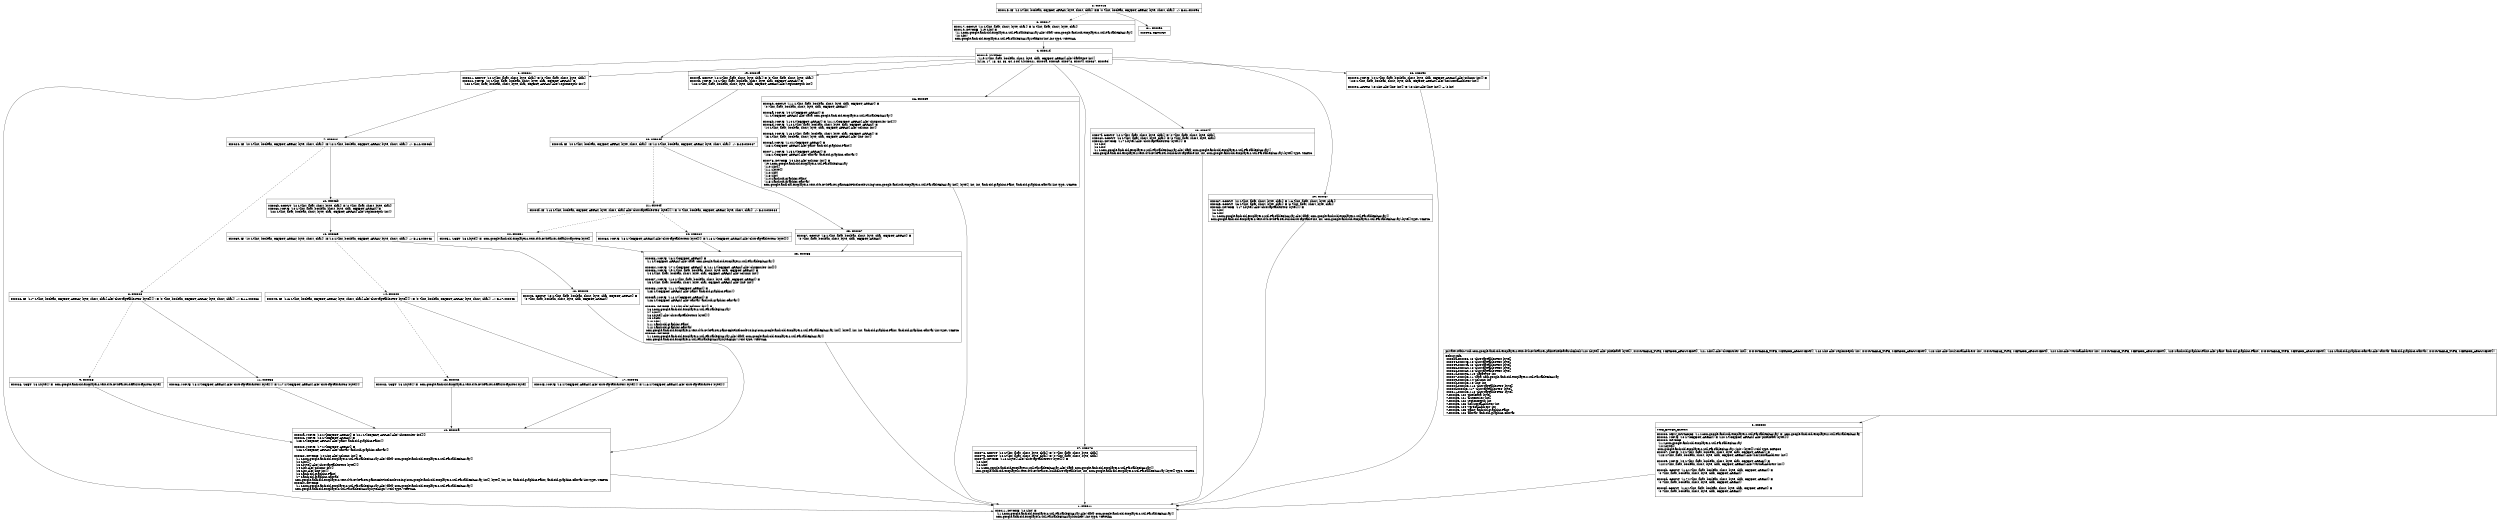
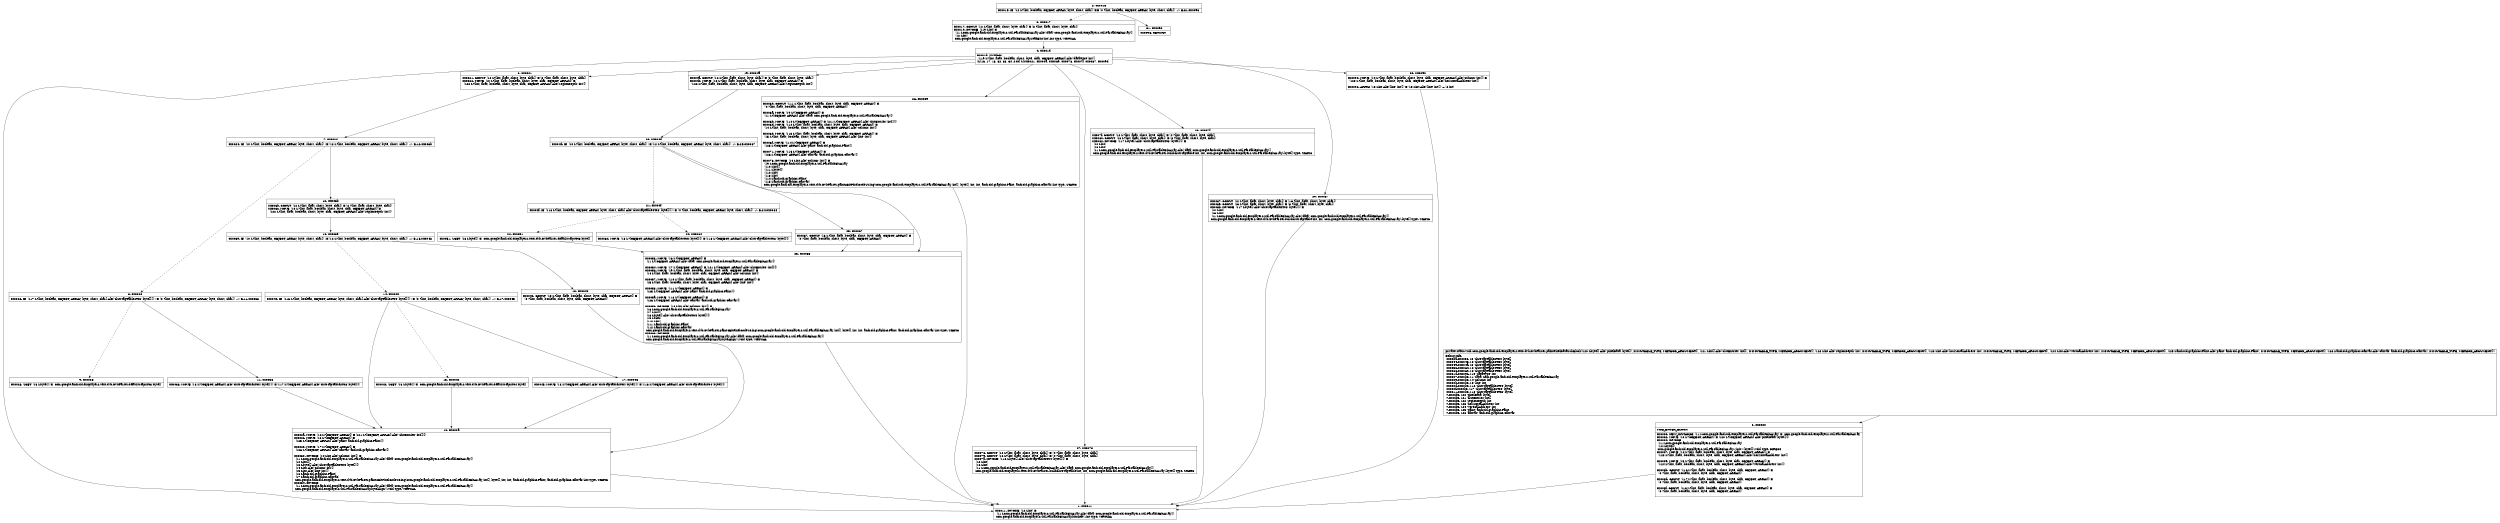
  digraph {
    node [shape=record]
    n1 [label="{0\:\ 0x0000|MTH_ENTER_BLOCK\l|0x0000: NEW_INSTANCE  (r1 I:com.google.android.exoplayer2.util.ParsableBitArray) =  com.google.android.exoplayer2.util.ParsableBitArray \l0x0002: MOVE  (r0 I:?[OBJECT, ARRAY]) = (r20 I:?[OBJECT, ARRAY] A[D('pixelData' byte[])]) \l0x0004: INVOKE  \l  (r1 I:com.google.android.exoplayer2.util.ParsableBitArray)\l  (r0 I:byte[])\l com.google.android.exoplayer2.util.ParsableBitArray.\<init\>(byte[]):void type: DIRECT \l0x0007: MOVE  (r4 I:?[int, float, boolean, short, byte, char, OBJECT, ARRAY]) = \l  (r23 I:?[int, float, boolean, short, byte, char, OBJECT, ARRAY] A[D('horizontalAddress' int)])\l \l0x0009: MOVE  (r5 I:?[int, float, boolean, short, byte, char, OBJECT, ARRAY]) = \l  (r24 I:?[int, float, boolean, short, byte, char, OBJECT, ARRAY] A[D('verticalAddress' int)])\l \l0x000b: CONST  (r16 I:?[int, float, boolean, short, byte, char, OBJECT, ARRAY]) = \l  (0 ?[int, float, boolean, short, byte, char, OBJECT, ARRAY])\l \l0x000d: CONST  (r17 I:?[int, float, boolean, short, byte, char, OBJECT, ARRAY]) = \l  (0 ?[int, float, boolean, short, byte, char, OBJECT, ARRAY])\l \l0x000f: CONST  (r18 I:?[int, float, boolean, short, byte, char, OBJECT, ARRAY]) = \l  (0 ?[int, float, boolean, short, byte, char, OBJECT, ARRAY])\l \l}"]
    n2 [label="{1\:\ 0x0011|0x0011: INVOKE  (r2 I:int) = \l  (r1 I:com.google.android.exoplayer2.util.ParsableBitArray A[D('data' com.google.android.exoplayer2.util.ParsableBitArray)])\l com.google.android.exoplayer2.util.ParsableBitArray.bitsLeft():int type: VIRTUAL \l}"]
    n3 [label="{2\:\ 0x0015|0x0015: IF  (r2 I:?[int, boolean, OBJECT, ARRAY, byte, short, char]) == (0 ?[int, boolean, OBJECT, ARRAY, byte, short, char])  \-\> B:31:0x0096 \l}"]
    n4 [label="{3\:\ 0x0017|0x0017: CONST  (r2 I:?[int, float, short, byte, char]) = (8 ?[int, float, short, byte, char]) \l0x0019: INVOKE  (r19 I:int) = \l  (r1 I:com.google.android.exoplayer2.util.ParsableBitArray A[D('data' com.google.android.exoplayer2.util.ParsableBitArray)])\l  (r2 I:int)\l com.google.android.exoplayer2.util.ParsableBitArray.readBits(int):int type: VIRTUAL \l}"]
    n5 [label="{31\:\ 0x0096|0x0096: RETURN   \l}"]
    n6 [label="{4\:\ 0x001d|0x001d: SWITCH  \l  (r19 I:?[int, float, boolean, short, byte, char, OBJECT, ARRAY] A[D('dataType' int)])\l k:[16, 17, 18, 32, 33, 34, 240] t:[0x0021, 0x004a, 0x0069, 0x0078, 0x007f, 0x0087, 0x0090] \l}"]
    n7 [label="{6\:\ 0x0021|0x0021: CONST  (r2 I:?[int, float, short, byte, char]) = (3 ?[int, float, short, byte, char]) \l0x0022: MOVE  (r0 I:?[int, float, boolean, short, byte, char, OBJECT, ARRAY]) = \l  (r22 I:?[int, float, boolean, short, byte, char, OBJECT, ARRAY] A[D('regionDepth' int)])\l \l}"]
    n8 [label="{19\:\ 0x004a|0x004a: CONST  (r2 I:?[int, float, short, byte, char]) = (3 ?[int, float, short, byte, char]) \l0x004b: MOVE  (r0 I:?[int, float, boolean, short, byte, char, OBJECT, ARRAY]) = \l  (r22 I:?[int, float, boolean, short, byte, char, OBJECT, ARRAY] A[D('regionDepth' int)])\l \l}"]
    n9 [label="{26\:\ 0x0069|0x0069: CONST  (r11 I:?[int, float, boolean, short, byte, char, OBJECT, ARRAY]) = \l  (0 ?[int, float, boolean, short, byte, char, OBJECT, ARRAY])\l \l0x006a: MOVE  (r9 I:?[OBJECT, ARRAY]) = \l  (r1 I:?[OBJECT, ARRAY] A[D('data' com.google.android.exoplayer2.util.ParsableBitArray)])\l \l0x006b: MOVE  (r10 I:?[OBJECT, ARRAY]) = (r21 I:?[OBJECT, ARRAY] A[D('clutEntries' int[])]) \l0x006d: MOVE  (r12 I:?[int, float, boolean, short, byte, char, OBJECT, ARRAY]) = \l  (r4 I:?[int, float, boolean, short, byte, char, OBJECT, ARRAY] A[D('column' int)])\l \l0x006e: MOVE  (r13 I:?[int, float, boolean, short, byte, char, OBJECT, ARRAY]) = \l  (r5 I:?[int, float, boolean, short, byte, char, OBJECT, ARRAY] A[D('line' int)])\l \l0x006f: MOVE  (r14 I:?[OBJECT, ARRAY]) = \l  (r25 I:?[OBJECT, ARRAY] A[D('paint' android.graphics.Paint)])\l \l0x0071: MOVE  (r15 I:?[OBJECT, ARRAY]) = \l  (r26 I:?[OBJECT, ARRAY] A[D('canvas' android.graphics.Canvas)])\l \l0x0073: INVOKE  (r4 I:int A[D('column' int)]) = \l  (r9 I:com.google.android.exoplayer2.util.ParsableBitArray)\l  (r10 I:int[])\l  (r11 I:byte[])\l  (r12 I:int)\l  (r13 I:int)\l  (r14 I:android.graphics.Paint)\l  (r15 I:android.graphics.Canvas)\l com.google.android.exoplayer2.text.dvb.DvbParser.paint8BitPixelCodeString(com.google.android.exoplayer2.util.ParsableBitArray, int[], byte[], int, int, android.graphics.Paint, android.graphics.Canvas):int type: STATIC \l}"]
    n10 [label="{27\:\ 0x0078|0x0078: CONST  (r2 I:?[int, float, short, byte, char]) = (4 ?[int, float, short, byte, char]) \l0x0079: CONST  (r6 I:?[int, float, short, byte, char]) = (4 ?[int, float, short, byte, char]) \l0x007a: INVOKE  (r16 I:byte[] A[D('clutMapTable2To4' byte[])]) = \l  (r2 I:int)\l  (r6 I:int)\l  (r1 I:com.google.android.exoplayer2.util.ParsableBitArray A[D('data' com.google.android.exoplayer2.util.ParsableBitArray)])\l com.google.android.exoplayer2.text.dvb.DvbParser.buildClutMapTable(int, int, com.google.android.exoplayer2.util.ParsableBitArray):byte[] type: STATIC \l}"]
    n11 [label="{28\:\ 0x007f|0x007f: CONST  (r2 I:?[int, float, short, byte, char]) = (4 ?[int, float, short, byte, char]) \l0x0080: CONST  (r6 I:?[int, float, short, byte, char]) = (8 ?[int, float, short, byte, char]) \l0x0082: INVOKE  (r17 I:byte[] A[D('clutMapTable2To8' byte[])]) = \l  (r2 I:int)\l  (r6 I:int)\l  (r1 I:com.google.android.exoplayer2.util.ParsableBitArray A[D('data' com.google.android.exoplayer2.util.ParsableBitArray)])\l com.google.android.exoplayer2.text.dvb.DvbParser.buildClutMapTable(int, int, com.google.android.exoplayer2.util.ParsableBitArray):byte[] type: STATIC \l}"]
    n12 [label="{29\:\ 0x0087|0x0087: CONST  (r2 I:?[int, float, short, byte, char]) = (16 ?[int, float, short, byte, char]) \l0x0089: CONST  (r6 I:?[int, float, short, byte, char]) = (8 ?[int, float, short, byte, char]) \l0x008b: INVOKE  (r17 I:byte[] A[D('clutMapTable2To8' byte[])]) = \l  (r2 I:int)\l  (r6 I:int)\l  (r1 I:com.google.android.exoplayer2.util.ParsableBitArray A[D('data' com.google.android.exoplayer2.util.ParsableBitArray)])\l com.google.android.exoplayer2.text.dvb.DvbParser.buildClutMapTable(int, int, com.google.android.exoplayer2.util.ParsableBitArray):byte[] type: STATIC \l}"]
    n13 [label="{30\:\ 0x0090|0x0090: MOVE  (r4 I:?[int, float, boolean, short, byte, char, OBJECT, ARRAY] A[D('column' int)]) = \l  (r23 I:?[int, float, boolean, short, byte, char, OBJECT, ARRAY] A[D('horizontalAddress' int)])\l \l0x0092: ARITH  (r5 I:int A[D('line' int)]) = (r5 I:int A[D('line' int)]) + (2 int) \l}"]
    n14 [label="{7\:\ 0x0024|0x0024: IF  (r0 I:?[int, boolean, OBJECT, ARRAY, byte, short, char]) != (r2 I:?[int, boolean, OBJECT, ARRAY, byte, short, char])  \-\> B:12:0x003b \l}"]
    n15 [label="{20\:\ 0x004d|0x004d: IF  (r0 I:?[int, boolean, OBJECT, ARRAY, byte, short, char]) != (r2 I:?[int, boolean, OBJECT, ARRAY, byte, short, char])  \-\> B:25:0x0067 \l}"]
    n16 [label="{8\:\ 0x0026|0x0026: IF  (r17 I:?[int, boolean, OBJECT, ARRAY, byte, short, char] A[D('clutMapTable2To8' byte[])]) != (0 ?[int, boolean, OBJECT, ARRAY, byte, short, char])  \-\> B:11:0x0038 \l}"]
    n17 [label="{12\:\ 0x003b|0x003b: CONST  (r2 I:?[int, float, short, byte, char]) = (2 ?[int, float, short, byte, char]) \l0x003c: MOVE  (r0 I:?[int, float, boolean, short, byte, char, OBJECT, ARRAY]) = \l  (r22 I:?[int, float, boolean, short, byte, char, OBJECT, ARRAY] A[D('regionDepth' int)])\l \l}"]
    n18 [label="{9\:\ 0x0028|0x0028: SGET  (r3 I:byte[]) =  com.google.android.exoplayer2.text.dvb.DvbParser.defaultMap2To8 byte[] \l}"]
    n19 [label="{11\:\ 0x0038|0x0038: MOVE  (r3 I:?[OBJECT, ARRAY] A[D('clutMapTable2ToX' byte[])]) = (r17 I:?[OBJECT, ARRAY] A[D('clutMapTable2To8' byte[])]) \l}"]
    n20 [label="{13\:\ 0x003e|0x003e: IF  (r0 I:?[int, boolean, OBJECT, ARRAY, byte, short, char]) != (r2 I:?[int, boolean, OBJECT, ARRAY, byte, short, char])  \-\> B:18:0x0048 \l}"]
    n21 [label="{10\:\ 0x002a|0x002a: MOVE  (r2 I:?[OBJECT, ARRAY]) = (r21 I:?[OBJECT, ARRAY] A[D('clutEntries' int[])]) \l0x002c: MOVE  (r6 I:?[OBJECT, ARRAY]) = \l  (r25 I:?[OBJECT, ARRAY] A[D('paint' android.graphics.Paint)])\l \l0x002e: MOVE  (r7 I:?[OBJECT, ARRAY]) = \l  (r26 I:?[OBJECT, ARRAY] A[D('canvas' android.graphics.Canvas)])\l \l0x0030: INVOKE  (r4 I:int A[D('column' int)]) = \l  (r1 I:com.google.android.exoplayer2.util.ParsableBitArray A[D('data' com.google.android.exoplayer2.util.ParsableBitArray)])\l  (r2 I:int[])\l  (r3 I:byte[] A[D('clutMapTable2ToX' byte[])])\l  (r4 I:int A[D('column' int)])\l  (r5 I:int A[D('line' int)])\l  (r6 I:android.graphics.Paint)\l  (r7 I:android.graphics.Canvas)\l com.google.android.exoplayer2.text.dvb.DvbParser.paint2BitPixelCodeString(com.google.android.exoplayer2.util.ParsableBitArray, int[], byte[], int, int, android.graphics.Paint, android.graphics.Canvas):int type: STATIC \l0x0034: INVOKE  \l  (r1 I:com.google.android.exoplayer2.util.ParsableBitArray A[D('data' com.google.android.exoplayer2.util.ParsableBitArray)])\l com.google.android.exoplayer2.util.ParsableBitArray.byteAlign():void type: VIRTUAL \l}"]
    n22 [label="{14\:\ 0x0040|0x0040: IF  (r16 I:?[int, boolean, OBJECT, ARRAY, byte, short, char] A[D('clutMapTable2To4' byte[])]) != (0 ?[int, boolean, OBJECT, ARRAY, byte, short, char])  \-\> B:17:0x0045 \l}"]
    n23 [label="{18\:\ 0x0048|0x0048: CONST  (r3 I:?[int, float, boolean, short, byte, char, OBJECT, ARRAY]) = \l  (0 ?[int, float, boolean, short, byte, char, OBJECT, ARRAY])\l \l}"]
    n24 [label="{15\:\ 0x0042|0x0042: SGET  (r3 I:byte[]) =  com.google.android.exoplayer2.text.dvb.DvbParser.defaultMap2To4 byte[] \l}"]
    n25 [label="{17\:\ 0x0045|0x0045: MOVE  (r3 I:?[OBJECT, ARRAY] A[D('clutMapTable2ToX' byte[])]) = (r16 I:?[OBJECT, ARRAY] A[D('clutMapTable2To4' byte[])]) \l}"]
    n26 [label="{21\:\ 0x004f|0x004f: IF  (r18 I:?[int, boolean, OBJECT, ARRAY, byte, short, char] A[D('clutMapTable4To8' byte[])]) != (0 ?[int, boolean, OBJECT, ARRAY, byte, short, char])  \-\> B:24:0x0064 \l}"]
    n27 [label="{25\:\ 0x0067|0x0067: CONST  (r8 I:?[int, float, boolean, short, byte, char, OBJECT, ARRAY]) = \l  (0 ?[int, float, boolean, short, byte, char, OBJECT, ARRAY])\l \l}"]
    n28 [label="{22\:\ 0x0051|0x0051: SGET  (r8 I:byte[]) =  com.google.android.exoplayer2.text.dvb.DvbParser.defaultMap4To8 byte[] \l}"]
    n29 [label="{24\:\ 0x0064|0x0064: MOVE  (r8 I:?[OBJECT, ARRAY] A[D('clutMapTable4ToX' byte[])]) = (r18 I:?[OBJECT, ARRAY] A[D('clutMapTable4To8' byte[])]) \l}"]
    n30 [label="{23\:\ 0x0053|0x0053: MOVE  (r6 I:?[OBJECT, ARRAY]) = \l  (r1 I:?[OBJECT, ARRAY] A[D('data' com.google.android.exoplayer2.util.ParsableBitArray)])\l \l0x0054: MOVE  (r7 I:?[OBJECT, ARRAY]) = (r21 I:?[OBJECT, ARRAY] A[D('clutEntries' int[])]) \l0x0056: MOVE  (r9 I:?[int, float, boolean, short, byte, char, OBJECT, ARRAY]) = \l  (r4 I:?[int, float, boolean, short, byte, char, OBJECT, ARRAY] A[D('column' int)])\l \l0x0057: MOVE  (r10 I:?[int, float, boolean, short, byte, char, OBJECT, ARRAY]) = \l  (r5 I:?[int, float, boolean, short, byte, char, OBJECT, ARRAY] A[D('line' int)])\l \l0x0058: MOVE  (r11 I:?[OBJECT, ARRAY]) = \l  (r25 I:?[OBJECT, ARRAY] A[D('paint' android.graphics.Paint)])\l \l0x005a: MOVE  (r12 I:?[OBJECT, ARRAY]) = \l  (r26 I:?[OBJECT, ARRAY] A[D('canvas' android.graphics.Canvas)])\l \l0x005c: INVOKE  (r4 I:int A[D('column' int)]) = \l  (r6 I:com.google.android.exoplayer2.util.ParsableBitArray)\l  (r7 I:int[])\l  (r8 I:byte[] A[D('clutMapTable4ToX' byte[])])\l  (r9 I:float)\l  (r10 I:int)\l  (r11 I:android.graphics.Paint)\l  (r12 I:android.graphics.Canvas)\l com.google.android.exoplayer2.text.dvb.DvbParser.paint4BitPixelCodeString(com.google.android.exoplayer2.util.ParsableBitArray, int[], byte[], int, int, android.graphics.Paint, android.graphics.Canvas):int type: STATIC \l0x0060: INVOKE  \l  (r1 I:com.google.android.exoplayer2.util.ParsableBitArray A[D('data' com.google.android.exoplayer2.util.ParsableBitArray)])\l com.google.android.exoplayer2.util.ParsableBitArray.byteAlign():void type: VIRTUAL \l}"]
    n31 [label="{private static void com.google.android.exoplayer2.text.dvb.DvbParser.paintPixelDataSubBlock((r20 I:byte[] A[D('pixelData' byte[]), IMMUTABLE_TYPE, METHOD_ARGUMENT]), (r21 I:int[] A[D('clutEntries' int[]), IMMUTABLE_TYPE, METHOD_ARGUMENT]), (r22 I:int A[D('regionDepth' int), IMMUTABLE_TYPE, METHOD_ARGUMENT]), (r23 I:int A[D('horizontalAddress' int), IMMUTABLE_TYPE, METHOD_ARGUMENT]), (r24 I:int A[D('verticalAddress' int), IMMUTABLE_TYPE, METHOD_ARGUMENT]), (r25 I:android.graphics.Paint A[D('paint' android.graphics.Paint), IMMUTABLE_TYPE, METHOD_ARGUMENT]), (r26 I:android.graphics.Canvas A[D('canvas' android.graphics.Canvas), IMMUTABLE_TYPE, METHOD_ARGUMENT]))  | Debug Info:\l  0x002a\-0x0038: r3 'clutMapTable2ToX' byte[]\l  0x0044\-0x0045: r3 'clutMapTable2ToX' byte[]\l  0x0049\-0x004a: r3 'clutMapTable2ToX' byte[]\l  0x0053\-0x0064: r8 'clutMapTable4ToX' byte[]\l  0x0068\-0x0069: r8 'clutMapTable4ToX' byte[]\l  0x001d\-0x0096: r19 'dataType' int\l  0x0007\-0x00b5: r1 'data' com.google.android.exoplayer2.util.ParsableBitArray\l  0x0009\-0x00b5: r4 'column' int\l  0x000b\-0x00b5: r5 'line' int\l  0x000d\-0x00b5: r16 'clutMapTable2To4' byte[]\l  0x000f\-0x00b5: r17 'clutMapTable2To8' byte[]\l  0x0011\-0x00b5: r18 'clutMapTable4To8' byte[]\l  ?\-0x00b5: r20 'pixelData' byte[]\l  ?\-0x00b5: r21 'clutEntries' int[]\l  ?\-0x00b5: r22 'regionDepth' int\l  ?\-0x00b5: r23 'horizontalAddress' int\l  ?\-0x00b5: r24 'verticalAddress' int\l  ?\-0x00b5: r25 'paint' android.graphics.Paint\l  ?\-0x00b5: r26 'canvas' android.graphics.Canvas\l}"]
    n1 -> n2
    n3 -> n4 [style=dashed]
    n3 -> n5
    n4 -> n6
    n6 -> n2
    n6 -> n7
    n6 -> n8
    n6 -> n9
    n6 -> n10
    n6 -> n11
    n6 -> n12
    n6 -> n13
    n7 -> n14
    n8 -> n15
    n9 -> n2
    n10 -> n2
    n11 -> n2
    n12 -> n2
    n13 -> n2
    n14 -> n16 [style=dashed]
    n14 -> n17
    n15 -> n26 [style=dashed]
    n15 -> n27
    n16 -> n18 [style=dashed]
    n16 -> n19
    n17 -> n20
-   n18 -> n21
+   n22 -> n21
    n19 -> n21
    n20 -> n22 [style=dashed]
    n20 -> n23
    n21 -> n2
    n22 -> n24 [style=dashed]
    n22 -> n25
    n23 -> n21
    n24 -> n21
    n25 -> n21
    n26 -> n28 [style=dashed]
    n26 -> n29 [style=dashed]
    n27 -> n30
    n28 -> n30
-   n29 -> n30
+   n15 -> n30
    n30 -> n2
    n31 -> n1
  }
